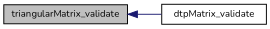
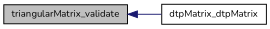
  digraph {
    rankdir=LR
    fontname=Nunito
    node [color=black fontname=Nunito fontsize=10 shape=record style=filled]
    n1 [fillcolor=grey75 fontcolor=black height=0.2 label=triangularMatrix_validate width=0.4]
-   n2 [fillcolor=white height=0.2 label=dtpMatrix_validate width=0.4]
+   n2 [fillcolor=white height=0.2 label=dtpMatrix_dtpMatrix width=0.4]
    n1 -> n2 [color=midnightblue dir=back fontname=Nunito fontsize=10 labelfontname=FreeSans labelfontsize=10 style=solid]
  }
